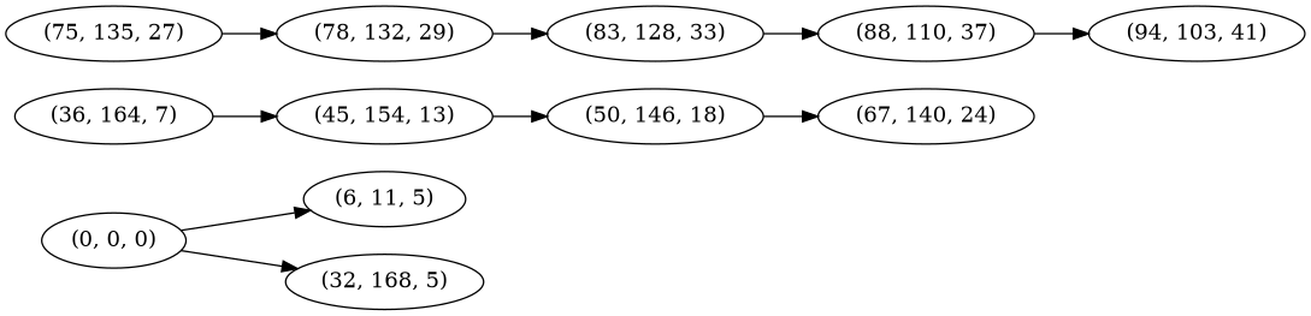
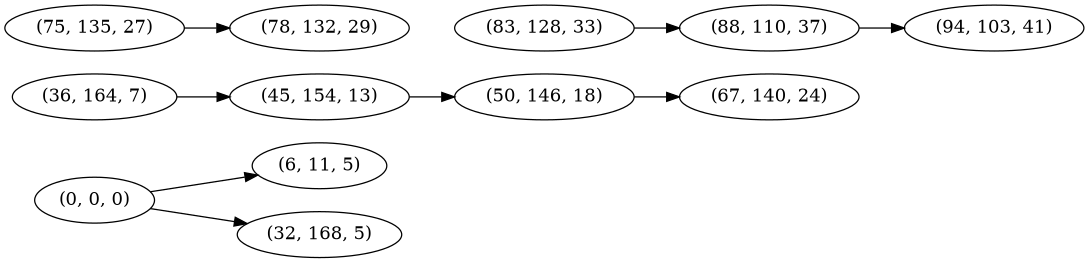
  digraph {
    rankdir=LR
    "(0, 0, 0)"
    "(6, 11, 5)"
    "(32, 168, 5)"
    "(36, 164, 7)"
    "(45, 154, 13)"
    "(50, 146, 18)"
    "(67, 140, 24)"
    "(75, 135, 27)"
    "(78, 132, 29)"
    "(83, 128, 33)"
    "(88, 110, 37)"
    "(94, 103, 41)"
    "(0, 0, 0)" -> "(6, 11, 5)"
    "(0, 0, 0)" -> "(32, 168, 5)"
    "(36, 164, 7)" -> "(45, 154, 13)"
    "(45, 154, 13)" -> "(50, 146, 18)"
    "(50, 146, 18)" -> "(67, 140, 24)"
    "(75, 135, 27)" -> "(78, 132, 29)"
-   "(78, 132, 29)" -> "(83, 128, 33)"
    "(83, 128, 33)" -> "(88, 110, 37)"
    "(88, 110, 37)" -> "(94, 103, 41)"
  }
